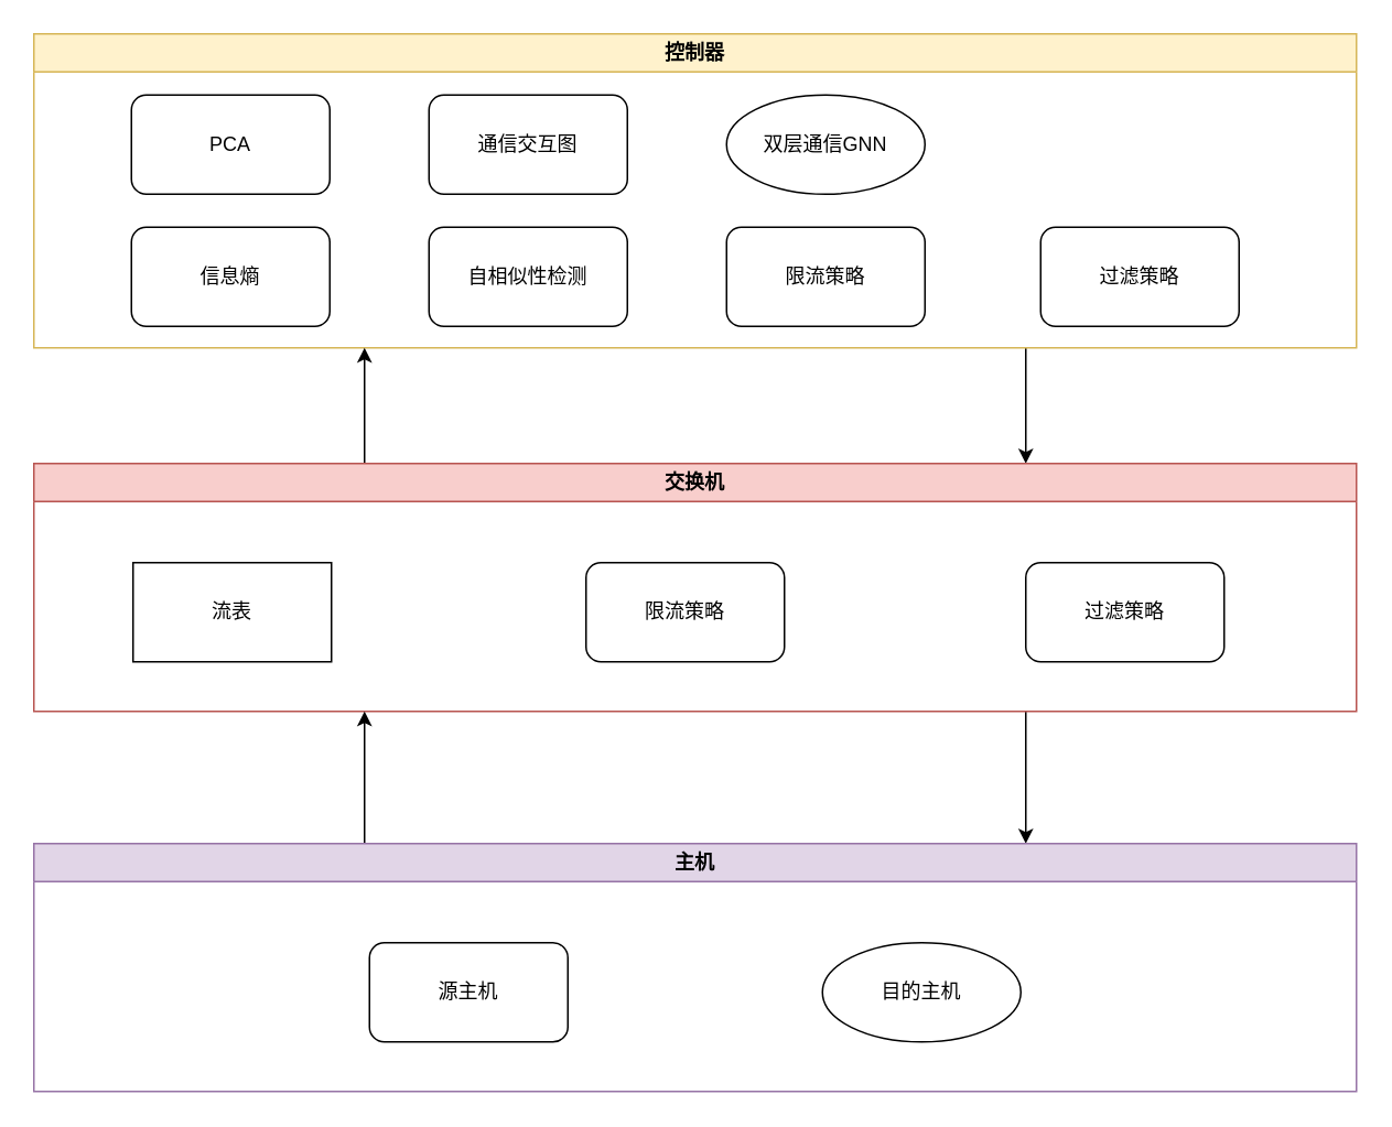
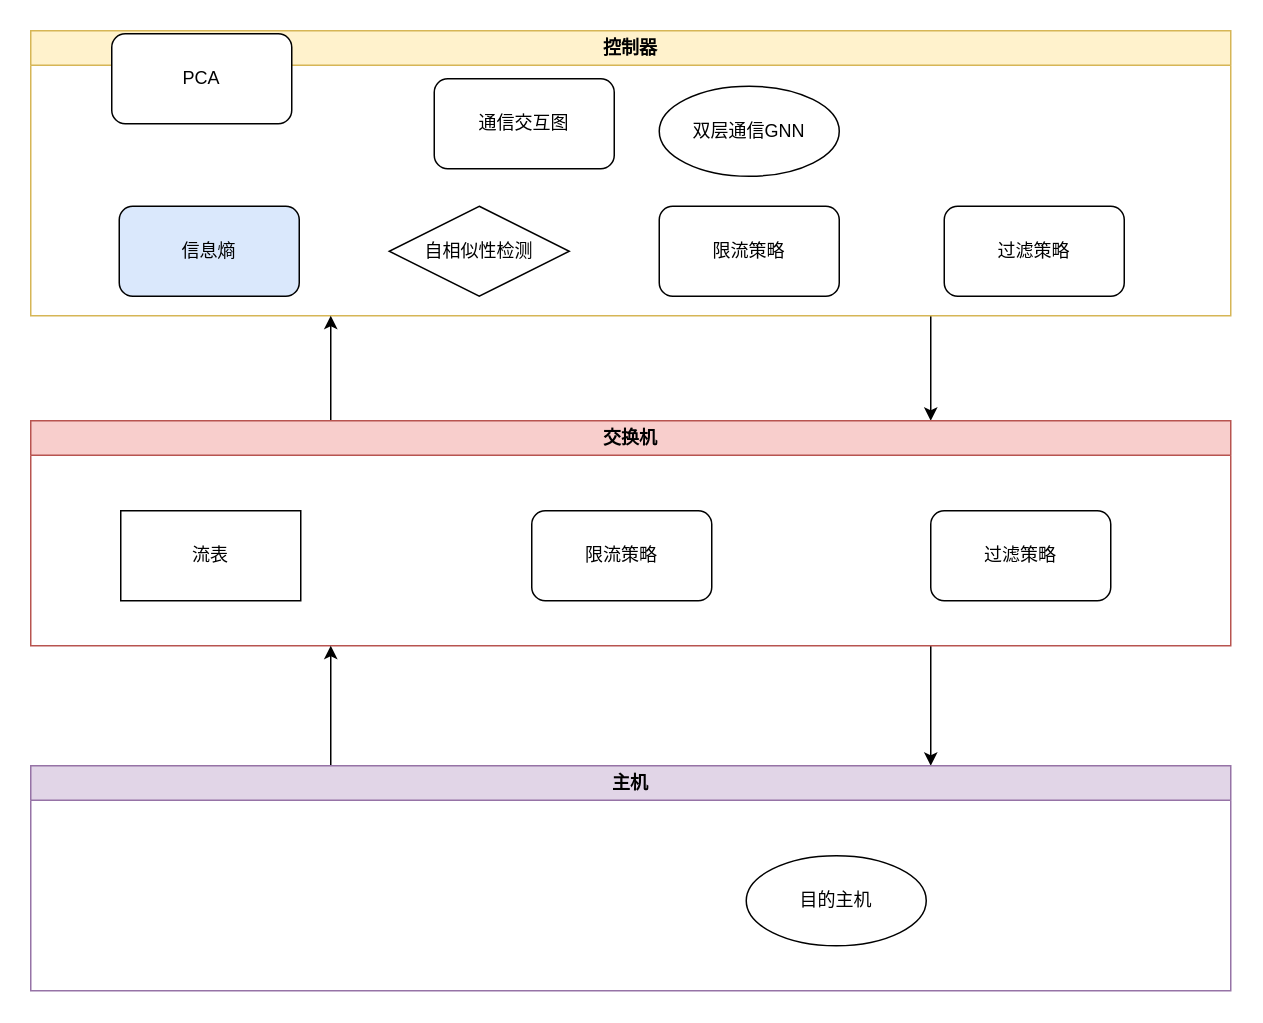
  <mxCell id="0" />
  <mxCell id="1" parent="0" />
  <mxCell id="2" style="edgeStyle=orthogonalEdgeStyle;rounded=0;orthogonalLoop=1;jettySize=auto;html=1;exitX=0.75;exitY=1;exitDx=0;exitDy=0;entryX=0.75;entryY=0;entryDx=0;entryDy=0;" edge="1" parent="1" source="3" target="13"><mxGeometry relative="1" as="geometry" /></mxCell>
  <mxCell id="3" value="控制器" style="swimlane;whiteSpace=wrap;html=1;fillColor=#fff2cc;strokeColor=#d6b656;" vertex="1" parent="1"><mxGeometry x="20" y="20" width="800" height="190" as="geometry"><mxRectangle x="20" y="210" width="71" height="26" as="alternateBounds" /></mxGeometry></mxCell>
- <mxCell id="4" value="信息熵" style="rounded=1;whiteSpace=wrap;html=1;" vertex="1" parent="3"><mxGeometry x="59" y="117" width="120" height="60" as="geometry" /></mxCell>
- <mxCell id="5" value="自相似性检测" style="rounded=1;whiteSpace=wrap;html=1;" vertex="1" parent="3"><mxGeometry x="239" y="117" width="120" height="60" as="geometry" /></mxCell>
+ <mxCell id="4" value="信息熵" style="rounded=1;whiteSpace=wrap;html=1;fillColor=#dae8fc;" vertex="1" parent="3"><mxGeometry x="59" y="117" width="120" height="60" as="geometry" /></mxCell>
+ <mxCell id="5" value="自相似性检测" style="rhombus;whiteSpace=wrap;html=1;" vertex="1" parent="3"><mxGeometry x="239" y="117" width="120" height="60" as="geometry" /></mxCell>
  <mxCell id="6" value="限流策略" style="rounded=1;whiteSpace=wrap;html=1;" vertex="1" parent="3"><mxGeometry x="419" y="117" width="120" height="60" as="geometry" /></mxCell>
  <mxCell id="7" value="过滤策略" style="rounded=1;whiteSpace=wrap;html=1;" vertex="1" parent="3"><mxGeometry x="609" y="117" width="120" height="60" as="geometry" /></mxCell>
- <mxCell id="8" value="PCA" style="rounded=1;whiteSpace=wrap;html=1;" vertex="1" parent="3"><mxGeometry x="59" y="37" width="120" height="60" as="geometry" /></mxCell>
- <mxCell id="9" value="通信交互图" style="rounded=1;whiteSpace=wrap;html=1;" vertex="1" parent="3"><mxGeometry x="239" y="37" width="120" height="60" as="geometry" /></mxCell>
+ <mxCell id="8" value="PCA" style="rounded=1;whiteSpace=wrap;html=1;" vertex="1" parent="3"><mxGeometry x="54" y="2" width="120" height="60" as="geometry" /></mxCell>
+ <mxCell id="9" value="通信交互图" style="rounded=1;whiteSpace=wrap;html=1;" vertex="1" parent="3"><mxGeometry x="269" y="32" width="120" height="60" as="geometry" /></mxCell>
  <mxCell id="10" value="双层通信GNN" style="ellipse;whiteSpace=wrap;html=1;" vertex="1" parent="3"><mxGeometry x="419" y="37" width="120" height="60" as="geometry" /></mxCell>
  <mxCell id="11" style="edgeStyle=orthogonalEdgeStyle;rounded=0;orthogonalLoop=1;jettySize=auto;html=1;exitX=0.25;exitY=0;exitDx=0;exitDy=0;entryX=0.25;entryY=1;entryDx=0;entryDy=0;" edge="1" parent="1" source="13" target="3"><mxGeometry relative="1" as="geometry" /></mxCell>
  <mxCell id="12" style="edgeStyle=orthogonalEdgeStyle;rounded=0;orthogonalLoop=1;jettySize=auto;html=1;exitX=0.75;exitY=1;exitDx=0;exitDy=0;entryX=0.75;entryY=0;entryDx=0;entryDy=0;" edge="1" parent="1" source="13" target="18"><mxGeometry relative="1" as="geometry" /></mxCell>
  <mxCell id="13" value="交换机" style="swimlane;whiteSpace=wrap;html=1;fillColor=#f8cecc;strokeColor=#b85450;" vertex="1" parent="1"><mxGeometry x="20" y="280" width="800" height="150" as="geometry"><mxRectangle x="20" y="470" width="71" height="26" as="alternateBounds" /></mxGeometry></mxCell>
  <mxCell id="14" value="流表" style="whiteSpace=wrap;html=1;rounded=0;" vertex="1" parent="13"><mxGeometry x="60" y="60" width="120" height="60" as="geometry" /></mxCell>
  <mxCell id="15" value="限流策略" style="rounded=1;whiteSpace=wrap;html=1;" vertex="1" parent="13"><mxGeometry x="334" y="60" width="120" height="60" as="geometry" /></mxCell>
  <mxCell id="16" value="过滤策略" style="rounded=1;whiteSpace=wrap;html=1;" vertex="1" parent="13"><mxGeometry x="600" y="60" width="120" height="60" as="geometry" /></mxCell>
  <mxCell id="17" style="edgeStyle=orthogonalEdgeStyle;rounded=0;orthogonalLoop=1;jettySize=auto;html=1;exitX=0.25;exitY=0;exitDx=0;exitDy=0;entryX=0.25;entryY=1;entryDx=0;entryDy=0;" edge="1" parent="1" source="18" target="13"><mxGeometry relative="1" as="geometry" /></mxCell>
  <mxCell id="18" value="主机" style="swimlane;whiteSpace=wrap;html=1;fillColor=#e1d5e7;strokeColor=#9673a6;" vertex="1" parent="1"><mxGeometry x="20" y="510" width="800" height="150" as="geometry"><mxRectangle x="20" y="700" width="59" height="26" as="alternateBounds" /></mxGeometry></mxCell>
- <mxCell id="19" value="源主机" style="rounded=1;whiteSpace=wrap;html=1;" vertex="1" parent="18"><mxGeometry x="203" y="60" width="120" height="60" as="geometry" /></mxCell>
  <mxCell id="20" value="目的主机" style="ellipse;whiteSpace=wrap;html=1;" vertex="1" parent="18"><mxGeometry x="477" y="60" width="120" height="60" as="geometry" /></mxCell>
